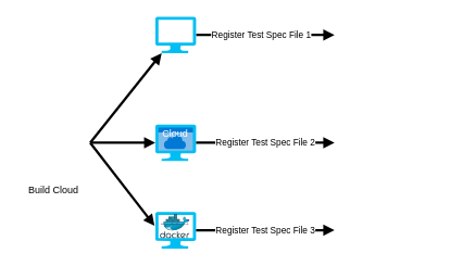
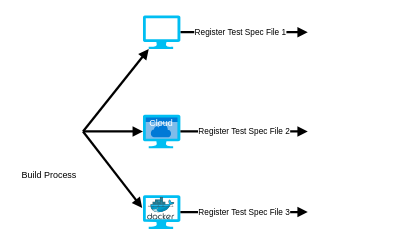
  <mxCell id="0" />
  <mxCell id="1" parent="0" />
  <mxCell id="2" style="edgeStyle=none;rounded=0;orthogonalLoop=1;jettySize=auto;html=1;exitX=1;exitY=0.5;exitDx=0;exitDy=0;entryX=0.155;entryY=1;entryDx=0;entryDy=0;entryPerimeter=0;strokeWidth=3;endArrow=block;endFill=1;" edge="1" parent="1" source="5" target="7"><mxGeometry relative="1" as="geometry"><mxPoint x="130" y="175" as="targetPoint" /></mxGeometry></mxCell>
  <mxCell id="3" style="edgeStyle=none;rounded=0;orthogonalLoop=1;jettySize=auto;html=1;entryX=0;entryY=0.5;entryDx=0;entryDy=0;entryPerimeter=0;strokeWidth=3;endArrow=block;endFill=1;" edge="1" parent="1" source="5" target="13"><mxGeometry relative="1" as="geometry" /></mxCell>
  <mxCell id="4" style="edgeStyle=none;rounded=0;orthogonalLoop=1;jettySize=auto;html=1;strokeWidth=3;exitX=1;exitY=0.5;exitDx=0;exitDy=0;entryX=-0.02;entryY=0.378;entryDx=0;entryDy=0;entryPerimeter=0;endArrow=block;endFill=1;" edge="1" parent="1" source="5" target="9"><mxGeometry relative="1" as="geometry" /></mxCell>
- <mxCell id="5" value="Build Cloud" style="shape=image;verticalLabelPosition=bottom;labelBackgroundColor=#ffffff;verticalAlign=top;aspect=fixed;imageAspect=0;image=https://icon-library.com/images/jenkins-icon/jenkins-icon-16.jpg;" vertex="1" parent="1"><mxGeometry x="20" y="130" width="90" height="90" as="geometry" /></mxCell>
+ <mxCell id="5" value="Build Process" style="shape=image;verticalLabelPosition=bottom;labelBackgroundColor=#ffffff;verticalAlign=top;aspect=fixed;imageAspect=0;image=https://icon-library.com/images/jenkins-icon/jenkins-icon-16.jpg;" vertex="1" parent="1"><mxGeometry x="20" y="130" width="90" height="90" as="geometry" /></mxCell>
  <mxCell id="6" value="Register Test Spec File 1" style="edgeStyle=orthogonalEdgeStyle;rounded=0;orthogonalLoop=1;jettySize=auto;html=1;entryX=0;entryY=0.5;entryDx=0;entryDy=0;strokeWidth=3;endArrow=block;endFill=1;" edge="1" parent="1" source="7" target="14"><mxGeometry x="-0.059" relative="1" as="geometry"><Array as="points" /><mxPoint as="offset" /></mxGeometry></mxCell>
  <mxCell id="7" value="" style="verticalLabelPosition=bottom;html=1;verticalAlign=top;align=center;strokeColor=none;fillColor=#00BEF2;shape=mxgraph.azure.computer;pointerEvents=1;" vertex="1" parent="1"><mxGeometry x="190" y="20" width="50" height="45" as="geometry" /></mxCell>
  <mxCell id="8" value="" style="group" vertex="1" connectable="0" parent="1"><mxGeometry x="190" y="260" width="50" height="45" as="geometry" /></mxCell>
  <mxCell id="9" value="" style="verticalLabelPosition=bottom;html=1;verticalAlign=top;align=center;strokeColor=none;fillColor=#00BEF2;shape=mxgraph.azure.computer;pointerEvents=1;" vertex="1" parent="8"><mxGeometry width="50" height="45" as="geometry" /></mxCell>
  <mxCell id="10" value="" style="aspect=fixed;html=1;points=[];align=center;image;fontSize=12;image=img/lib/mscae/Docker.svg;fillColor=#00BEF2;" vertex="1" parent="8"><mxGeometry x="6" y="3" width="36.59" height="30" as="geometry" /></mxCell>
  <mxCell id="11" value="" style="group" vertex="1" connectable="0" parent="1"><mxGeometry x="190" y="152.5" width="50" height="45" as="geometry" /></mxCell>
  <mxCell id="12" value="Cloud" style="html=1;strokeColor=none;fillColor=#0079D6;labelPosition=center;verticalLabelPosition=middle;verticalAlign=top;align=center;fontSize=12;outlineConnect=0;spacingTop=-6;fontColor=#FFFFFF;shape=mxgraph.sitemap.cloud;" vertex="1" parent="11"><mxGeometry x="1" y="3" width="46" height="30" as="geometry" /></mxCell>
  <mxCell id="13" value="" style="verticalLabelPosition=bottom;html=1;verticalAlign=top;align=center;strokeColor=none;fillColor=#00BEF2;shape=mxgraph.azure.computer;pointerEvents=1;" vertex="1" parent="11"><mxGeometry width="50" height="45" as="geometry" /></mxCell>
  <mxCell id="14" value="" style="shape=image;verticalLabelPosition=bottom;labelBackgroundColor=#ffffff;verticalAlign=top;aspect=fixed;imageAspect=0;image=https://www.cypress.io/static/33498b5f95008093f5f94467c61d20ab/05330/cypress-logo.png;" vertex="1" parent="1"><mxGeometry x="410" y="22.5" width="120" height="40" as="geometry" /></mxCell>
  <mxCell id="15" value="" style="shape=image;verticalLabelPosition=bottom;labelBackgroundColor=#ffffff;verticalAlign=top;aspect=fixed;imageAspect=0;image=https://www.cypress.io/static/33498b5f95008093f5f94467c61d20ab/05330/cypress-logo.png;" vertex="1" parent="1"><mxGeometry x="410" y="155" width="120" height="40" as="geometry" /></mxCell>
  <mxCell id="16" value="" style="shape=image;verticalLabelPosition=bottom;labelBackgroundColor=#ffffff;verticalAlign=top;aspect=fixed;imageAspect=0;image=https://www.cypress.io/static/33498b5f95008093f5f94467c61d20ab/05330/cypress-logo.png;" vertex="1" parent="1"><mxGeometry x="410" y="262.5" width="120" height="40" as="geometry" /></mxCell>
  <mxCell id="17" value="Register Test Spec File 3" style="edgeStyle=orthogonalEdgeStyle;rounded=0;orthogonalLoop=1;jettySize=auto;html=1;startArrow=none;startFill=0;endArrow=block;endFill=1;strokeWidth=3;" edge="1" parent="1" source="9" target="16"><mxGeometry relative="1" as="geometry" /></mxCell>
  <mxCell id="18" value="Register Test Spec File 2" style="edgeStyle=orthogonalEdgeStyle;rounded=0;orthogonalLoop=1;jettySize=auto;html=1;exitX=1;exitY=0.5;exitDx=0;exitDy=0;exitPerimeter=0;startArrow=none;startFill=0;endArrow=block;endFill=1;strokeWidth=3;" edge="1" parent="1" source="13" target="15"><mxGeometry relative="1" as="geometry" /></mxCell>
